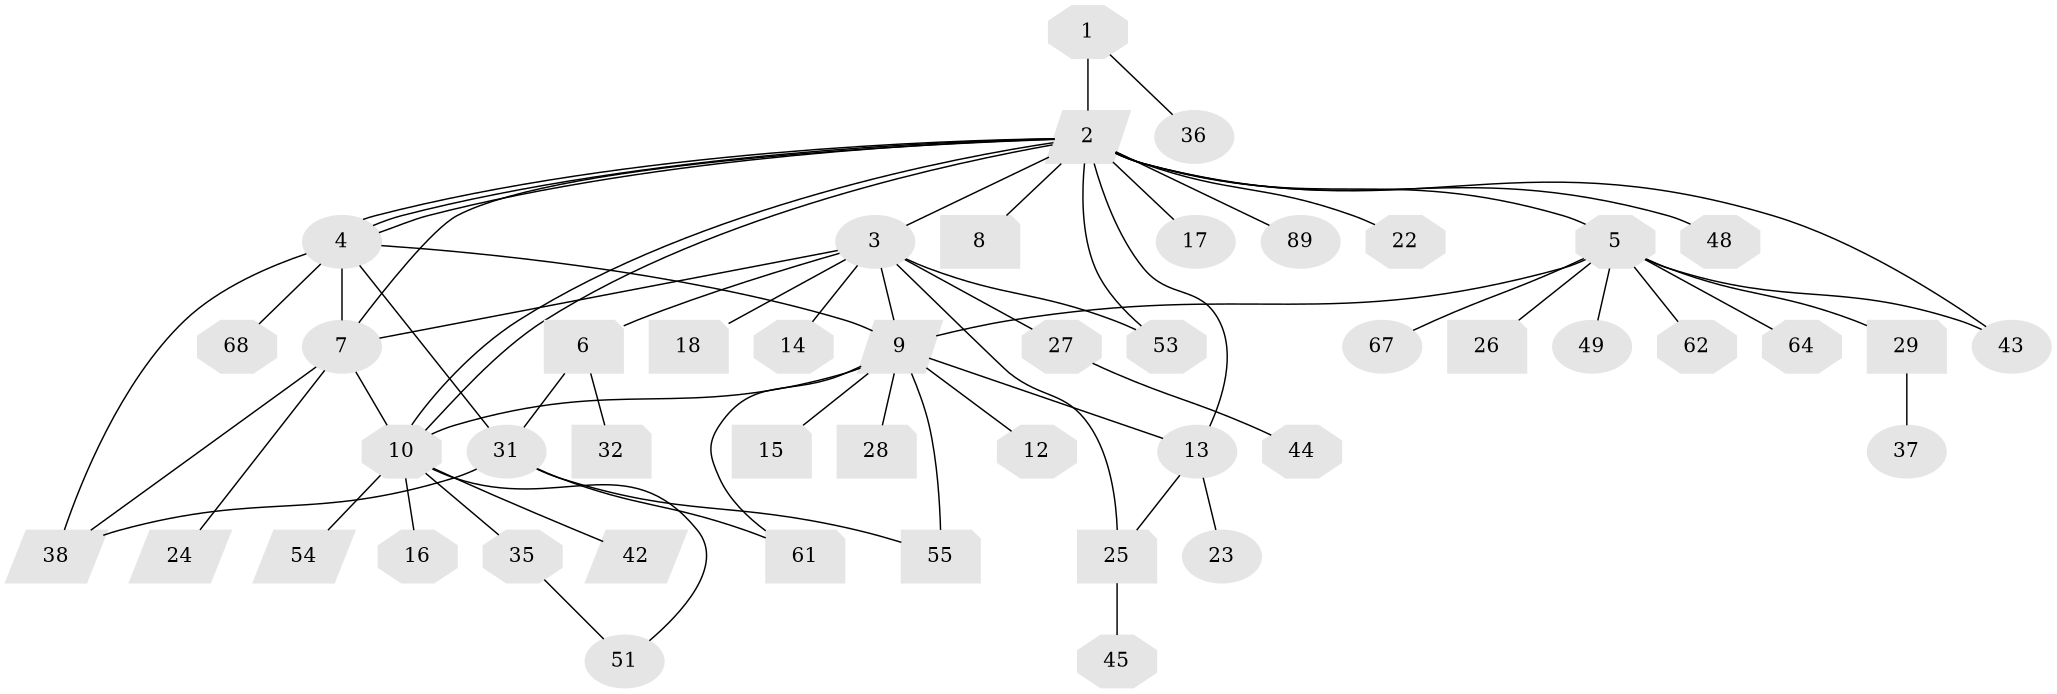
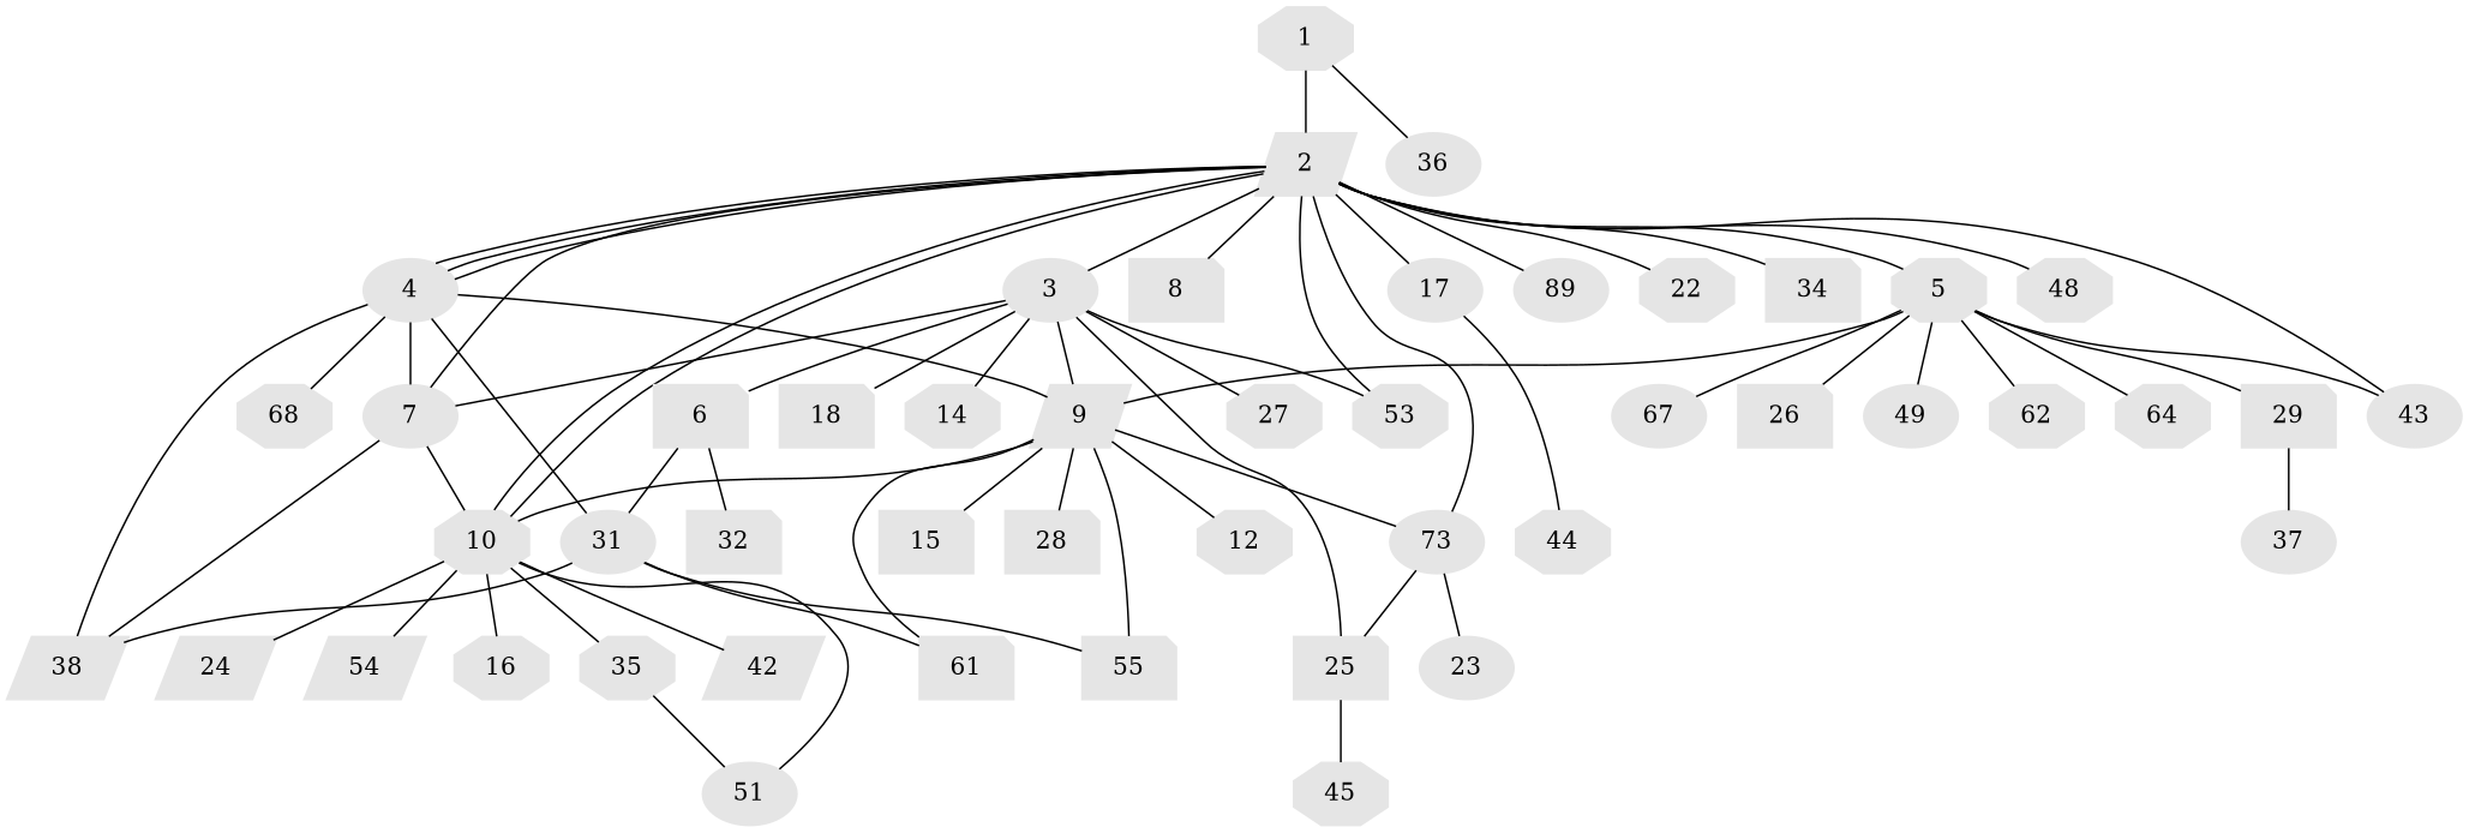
  graph {
    node [color=gray90 shape=octagon style=filled]
    1 [super="+56"]
    2 [shape=parallelogram super="+46"]
    36 [shape=ellipse]
    3 [shape=ellipse super="+41"]
    4 [shape=ellipse super="+58"]
    5 [super="+11"]
    7 [shape=ellipse super="+21"]
    8 [shape=note]
    10 [super="+30"]
-   13 [shape=ellipse]
+   13 [shape=ellipse label=73]
    17 [shape=ellipse super="+59"]
    n12 [label=89 shape=ellipse super="+65"]
    22
+   34 [shape=note]
    43 [shape=ellipse]
    48
    53 [super="+69"]
    6 [shape=note super="+20"]
    9 [shape=parallelogram super="+39"]
    14
    18 [shape=note]
    25 [shape=note]
    27
    31 [shape=ellipse super="+33"]
    38 [shape=parallelogram super="+40"]
    68
    26 [shape=note]
    29 [shape=note super="+50"]
    49 [shape=ellipse]
    62 [super="+66"]
    64
    67 [shape=ellipse]
    16
    24 [shape=parallelogram]
    35 [super="+57"]
    42 [shape=parallelogram super="+52"]
    51 [shape=ellipse super="+60"]
    54 [shape=parallelogram]
    23 [shape=ellipse]
    44
    32 [shape=note]
    12
    15 [shape=note]
    28 [shape=note]
    55 [shape=note]
    61 [shape=note]
    45
    37 [shape=ellipse]
    1 -- 2 [weight=2]
    1 -- 36
    2 -- 3
    2 -- 4
    2 -- 4
    2 -- 4
    2 -- 5 [weight=2]
    2 -- 7
    2 -- 8
    2 -- 10
    2 -- 10
    2 -- 13
    2 -- 17
    2 -- n12
    2 -- 22
+   2 -- 34
    2 -- 43
    2 -- 48
    2 -- 53
    3 -- 7
    3 -- 53
    3 -- 6
    3 -- 9
    3 -- 14
    3 -- 18
    3 -- 25
    3 -- 27
    4 -- 7
    4 -- 9
    4 -- 31
    4 -- 38
    4 -- 68
    5 -- 43
    5 -- 9 [weight=2]
    5 -- 26
    5 -- 29
    5 -- 49
    5 -- 62
    5 -- 64
    5 -- 67
    7 -- 10
    7 -- 38
    10 -- 16
-   7 -- 24
+   10 -- 24
    10 -- 35
    10 -- 42
    10 -- 51
    10 -- 54
    13 -- 25
    13 -- 23
-   27 -- 44
+   17 -- 44
    6 -- 31
    6 -- 32
    9 -- 10
    9 -- 13
    9 -- 12
    9 -- 15
    9 -- 28
    9 -- 55
    9 -- 61
    25 -- 45
    31 -- 38
    31 -- 55
    31 -- 61
    29 -- 37
    35 -- 51
  }
